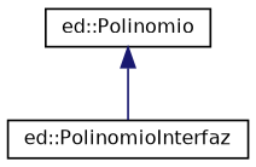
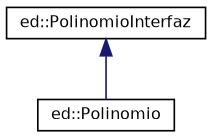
  digraph {
    rankdir=TB
    node [color=black fillcolor=white fontname=Helvetica fontsize=10 shape=record style=filled]
    n1 [height=0.2 label="ed::PolinomioInterfaz" width=0.4]
    n2 [height=0.2 label="ed::Polinomio" width=0.4]
-   n2 -> n1 [color=midnightblue dir=back fontname=Helvetica fontsize=10 labelfontname=Helvetica labelfontsize=10 style=solid]
+   n1 -> n2 [color=midnightblue dir=back fontname=Helvetica fontsize=10 labelfontname=Helvetica labelfontsize=10 style=solid]
  }
